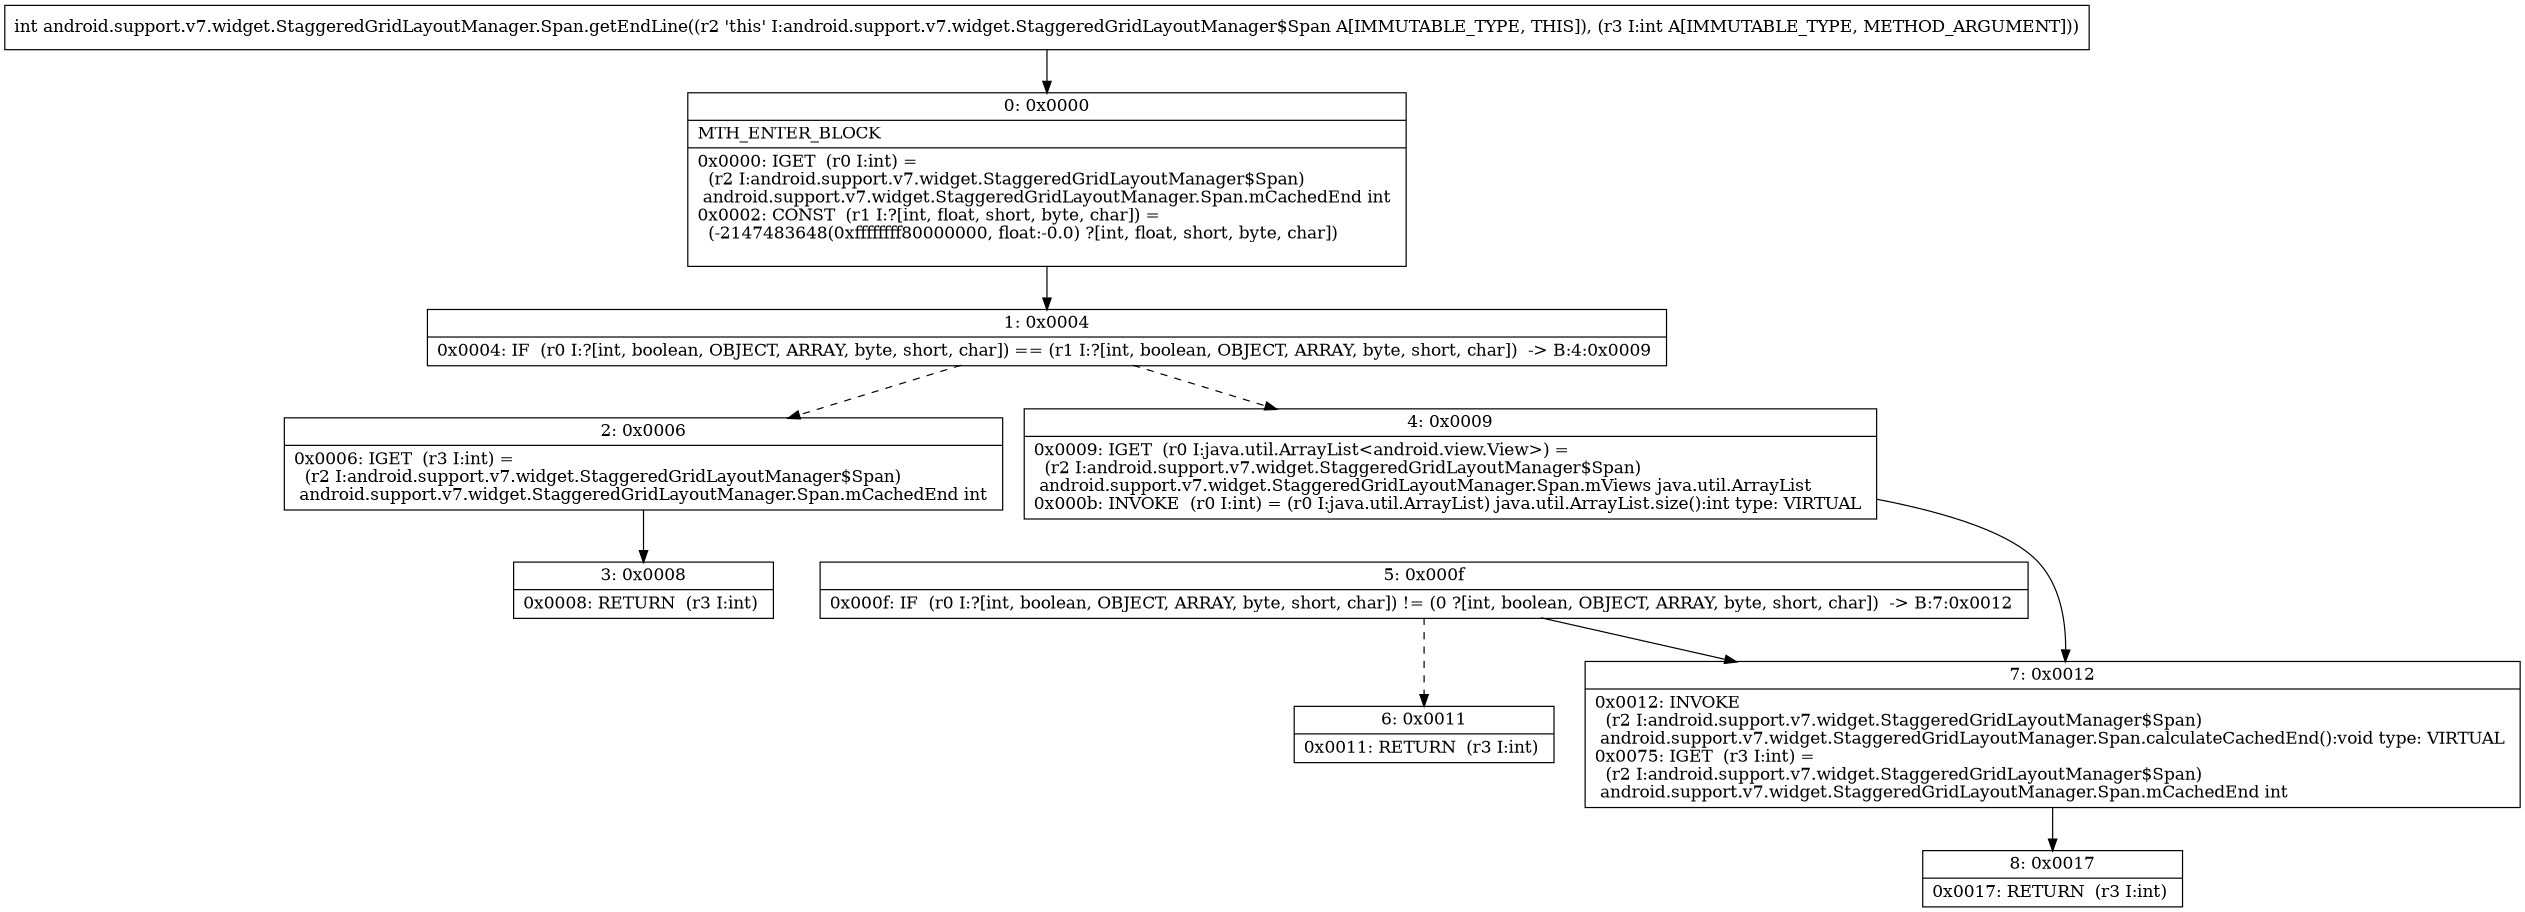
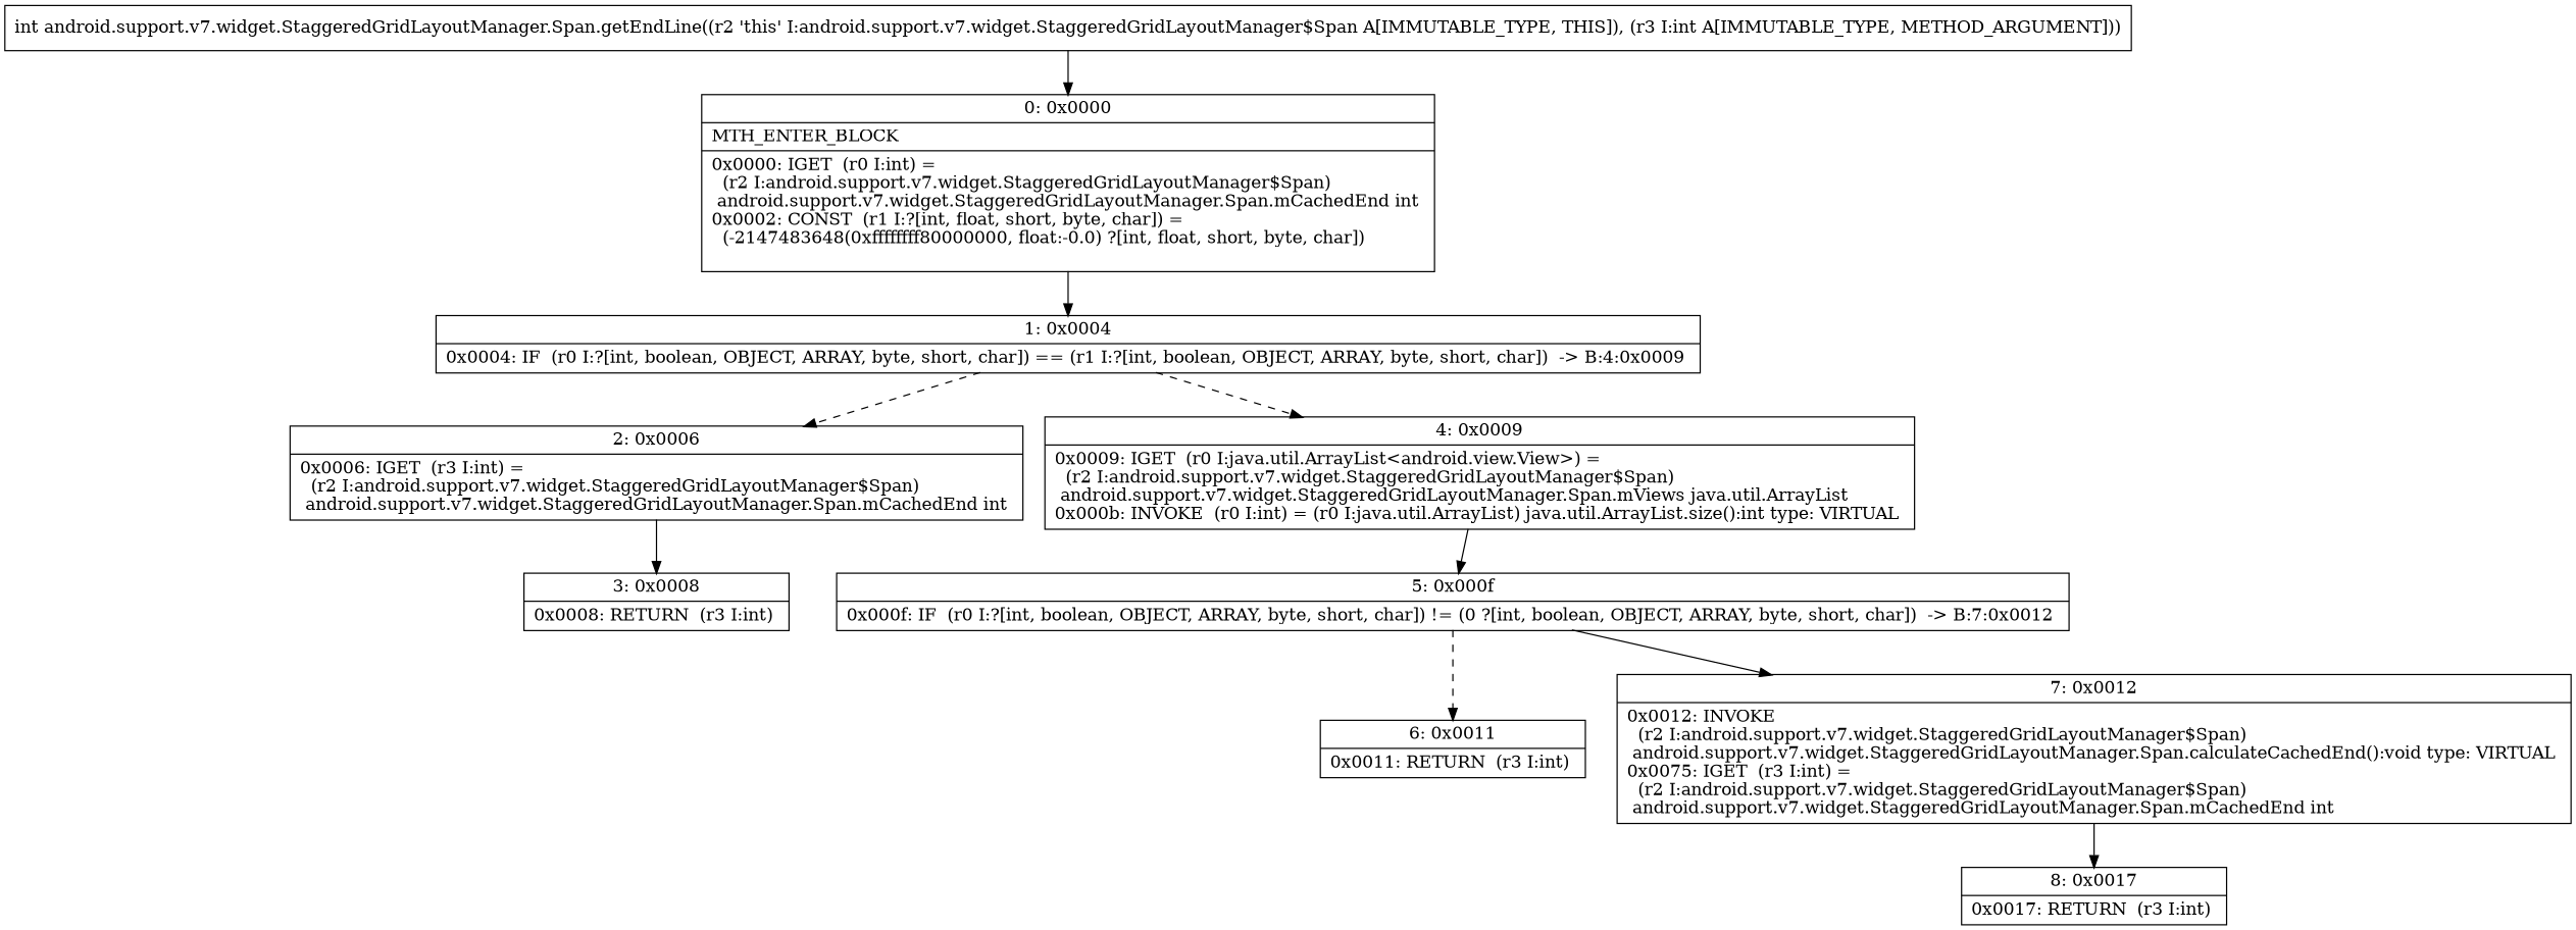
  digraph {
    node [shape=record]
    n1 [label="{0\:\ 0x0000|MTH_ENTER_BLOCK\l|0x0000: IGET  (r0 I:int) = \l  (r2 I:android.support.v7.widget.StaggeredGridLayoutManager$Span)\l android.support.v7.widget.StaggeredGridLayoutManager.Span.mCachedEnd int \l0x0002: CONST  (r1 I:?[int, float, short, byte, char]) = \l  (\-2147483648(0xffffffff80000000, float:\-0.0) ?[int, float, short, byte, char])\l \l}"]
    n2 [label="{1\:\ 0x0004|0x0004: IF  (r0 I:?[int, boolean, OBJECT, ARRAY, byte, short, char]) == (r1 I:?[int, boolean, OBJECT, ARRAY, byte, short, char])  \-\> B:4:0x0009 \l}"]
    n3 [label="{2\:\ 0x0006|0x0006: IGET  (r3 I:int) = \l  (r2 I:android.support.v7.widget.StaggeredGridLayoutManager$Span)\l android.support.v7.widget.StaggeredGridLayoutManager.Span.mCachedEnd int \l}"]
    n4 [label="{4\:\ 0x0009|0x0009: IGET  (r0 I:java.util.ArrayList\<android.view.View\>) = \l  (r2 I:android.support.v7.widget.StaggeredGridLayoutManager$Span)\l android.support.v7.widget.StaggeredGridLayoutManager.Span.mViews java.util.ArrayList \l0x000b: INVOKE  (r0 I:int) = (r0 I:java.util.ArrayList) java.util.ArrayList.size():int type: VIRTUAL \l}"]
    n5 [label="{3\:\ 0x0008|0x0008: RETURN  (r3 I:int) \l}"]
    n6 [label="{5\:\ 0x000f|0x000f: IF  (r0 I:?[int, boolean, OBJECT, ARRAY, byte, short, char]) != (0 ?[int, boolean, OBJECT, ARRAY, byte, short, char])  \-\> B:7:0x0012 \l}"]
    n7 [label="{6\:\ 0x0011|0x0011: RETURN  (r3 I:int) \l}"]
    n8 [label="{7\:\ 0x0012|0x0012: INVOKE  \l  (r2 I:android.support.v7.widget.StaggeredGridLayoutManager$Span)\l android.support.v7.widget.StaggeredGridLayoutManager.Span.calculateCachedEnd():void type: VIRTUAL \l0x0075: IGET  (r3 I:int) = \l  (r2 I:android.support.v7.widget.StaggeredGridLayoutManager$Span)\l android.support.v7.widget.StaggeredGridLayoutManager.Span.mCachedEnd int \l}"]
    n9 [label="{8\:\ 0x0017|0x0017: RETURN  (r3 I:int) \l}"]
    n10 [label="{int android.support.v7.widget.StaggeredGridLayoutManager.Span.getEndLine((r2 'this' I:android.support.v7.widget.StaggeredGridLayoutManager$Span A[IMMUTABLE_TYPE, THIS]), (r3 I:int A[IMMUTABLE_TYPE, METHOD_ARGUMENT])) }"]
    n1 -> n2
    n2 -> n3 [style=dashed]
    n2 -> n4 [style=dashed]
    n3 -> n5
-   n4 -> n8
+   n4 -> n6
    n6 -> n7 [style=dashed]
    n6 -> n8
    n8 -> n9
    n10 -> n1
  }
